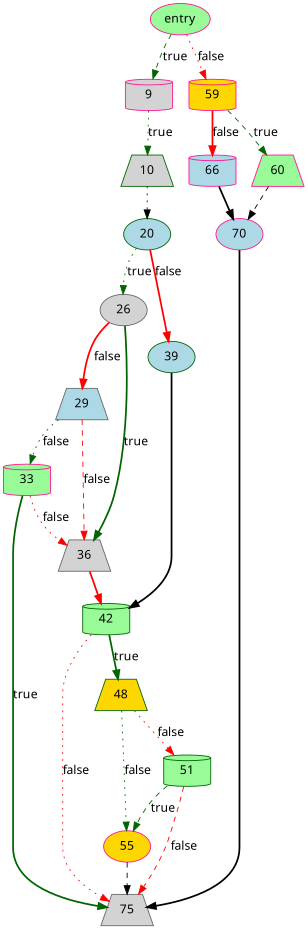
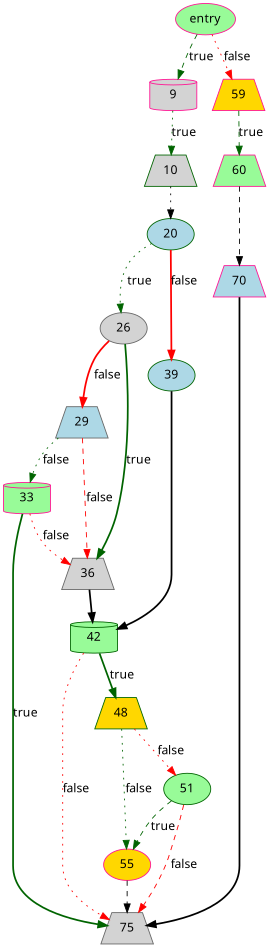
  digraph {
    fontname="Noto Sans"
    node [color=deeppink fillcolor=palegreen fontname="Noto Sans" shape=trapezium style=filled]
    edge [color=darkgreen fontname="Noto Sans" style=bold]
    n1 [label=entry shape=ellipse]
    9 [fillcolor=lightgrey shape=cylinder]
-   59 [fillcolor=gold shape=cylinder]
+   59 [fillcolor=gold]
    10 [color=darkgreen fillcolor=lightgrey]
    60
-   66 [fillcolor=lightblue shape=cylinder]
    20 [color=darkgreen fillcolor=lightblue shape=ellipse]
    26 [color=gray40 fillcolor=lightgrey shape=ellipse]
    39 [color=darkgreen fillcolor=lightblue shape=ellipse]
    29 [color=gray40 fillcolor=lightblue]
    36 [color=gray40 fillcolor=lightgrey]
    42 [color=darkgreen shape=cylinder]
    33 [shape=cylinder]
    75 [color=gray40 fillcolor=lightgrey]
    48 [color=darkgreen fillcolor=gold]
-   51 [color=darkgreen shape=cylinder]
+   51 [color=darkgreen shape=ellipse]
    55 [fillcolor=gold shape=ellipse]
-   70 [fillcolor=lightblue shape=ellipse]
+   70 [fillcolor=lightblue]
    n1 -> 9 [label=true style=dashed]
    n1 -> 59 [color=red label=false style=dotted]
    9 -> 10 [label=true style=dotted]
    59 -> 60 [label=true style=dashed]
-   59 -> 66 [color=red label=false]
    10 -> 20 [style=dotted color=""]
    60 -> 70 [style=dashed color=""]
-   66 -> 70 [color=""]
    20 -> 26 [label=true style=dotted]
    20 -> 39 [color=red label=false]
    26 -> 29 [color=red label=false]
    26 -> 36 [label=true]
    39 -> 42 [color=""]
    29 -> 36 [color=red label=false style=dashed]
    29 -> 33 [label=false style=dotted]
-   36 -> 42 [color=red]
+   36 -> 42 [color=""]
    42 -> 75 [color=red label=false style=dotted]
    42 -> 48 [label=true]
    33 -> 36 [color=red label=false style=dotted]
    33 -> 75 [label=true]
    48 -> 51 [color=red label=false style=dotted]
    48 -> 55 [label=false style=dotted]
    51 -> 75 [color=red label=false style=dashed]
    51 -> 55 [label=true style=dashed]
    55 -> 75 [style=dashed color=""]
    70 -> 75 [color=""]
  }
